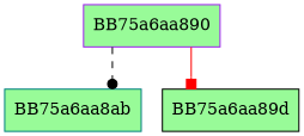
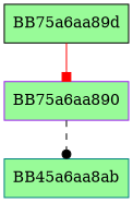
  digraph {
    splines=ortho
    node [fillcolor=palegreen shape=box style=filled]
    n1 [color=purple label=BB75a6aa890]
-   BB75a6aa8ab [color=teal]
+   BB75a6aa8ab [color=teal label=BB45a6aa8ab]
    BB75a6aa89d [color=black]
    n1 -> BB75a6aa8ab [arrowhead=dot color=black style=dashed]
-   n1 -> BB75a6aa89d [arrowhead=box color=red style=solid]
+   BB75a6aa89d -> n1 [arrowhead=box color=red style=solid]
  }
